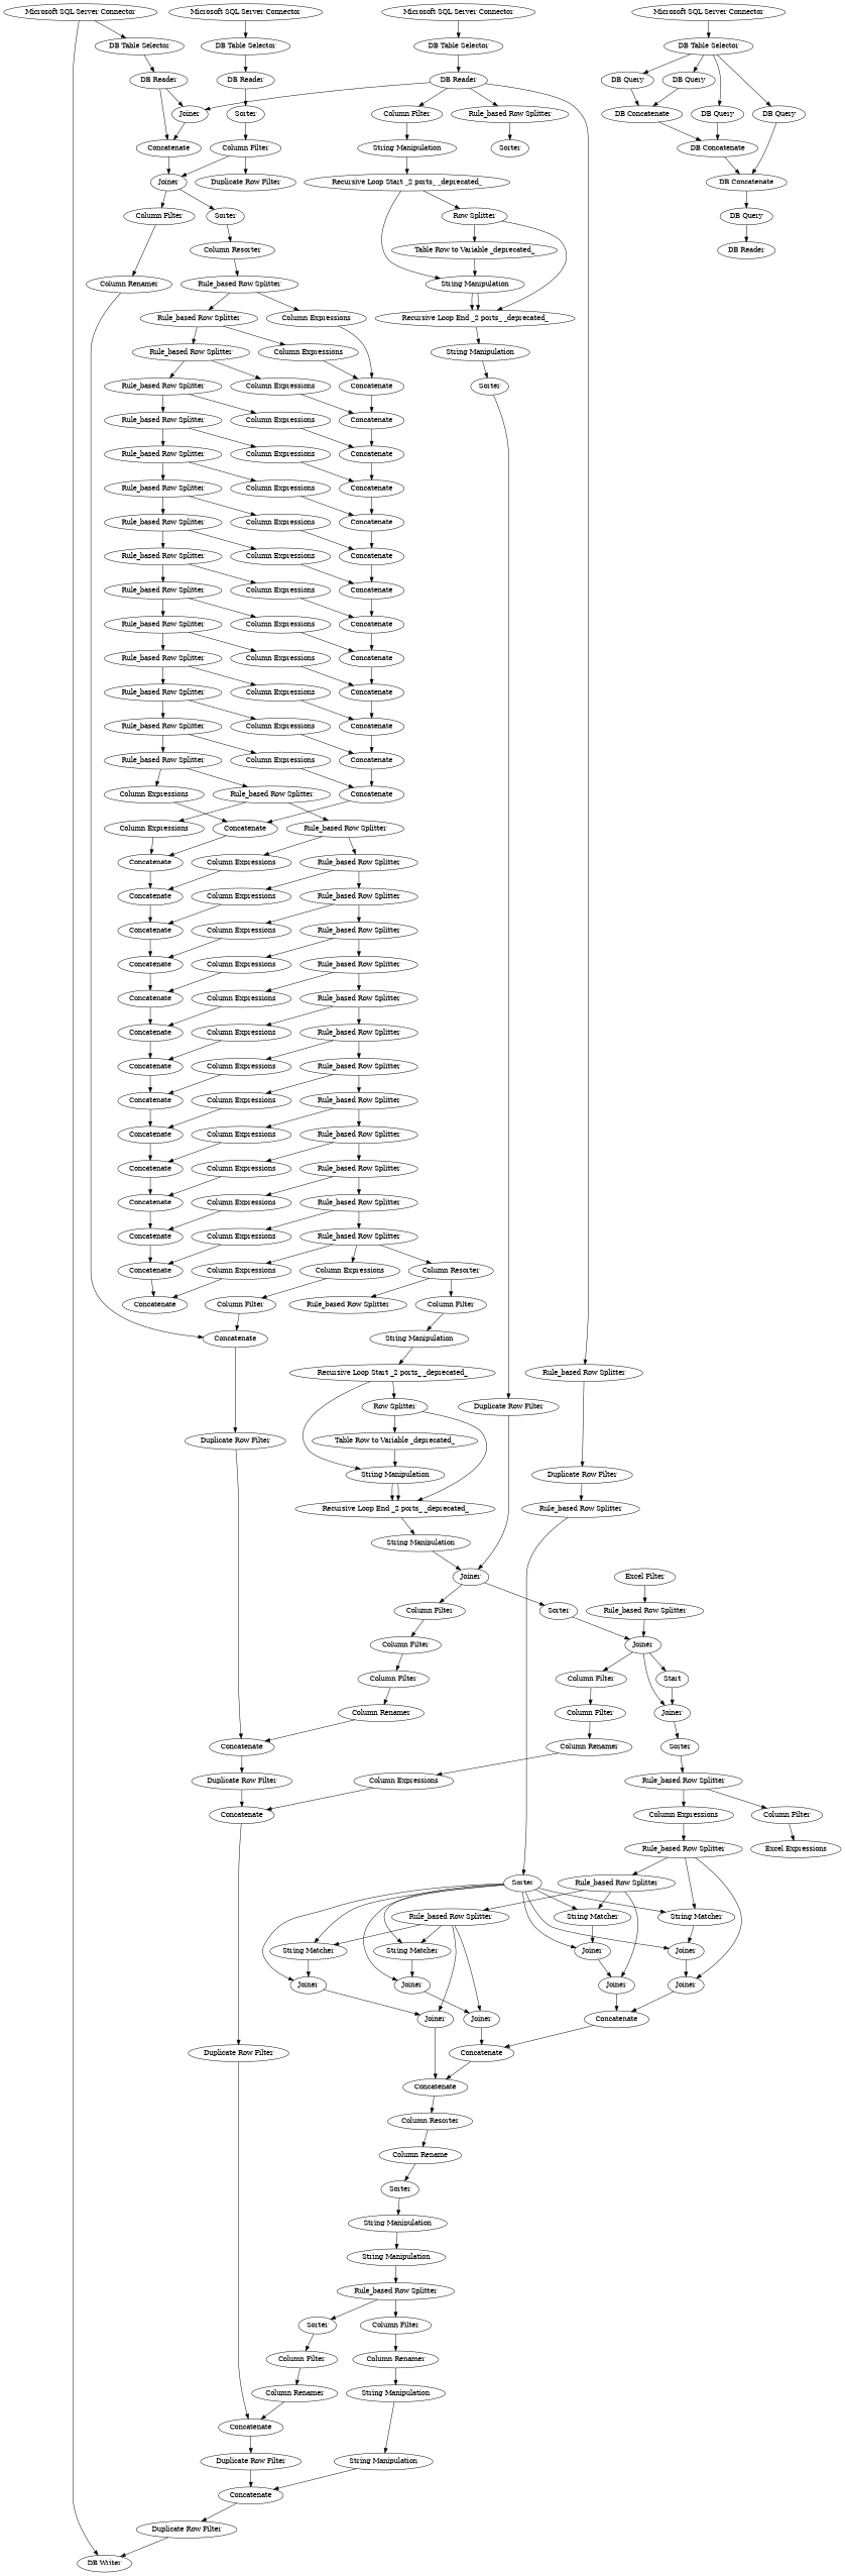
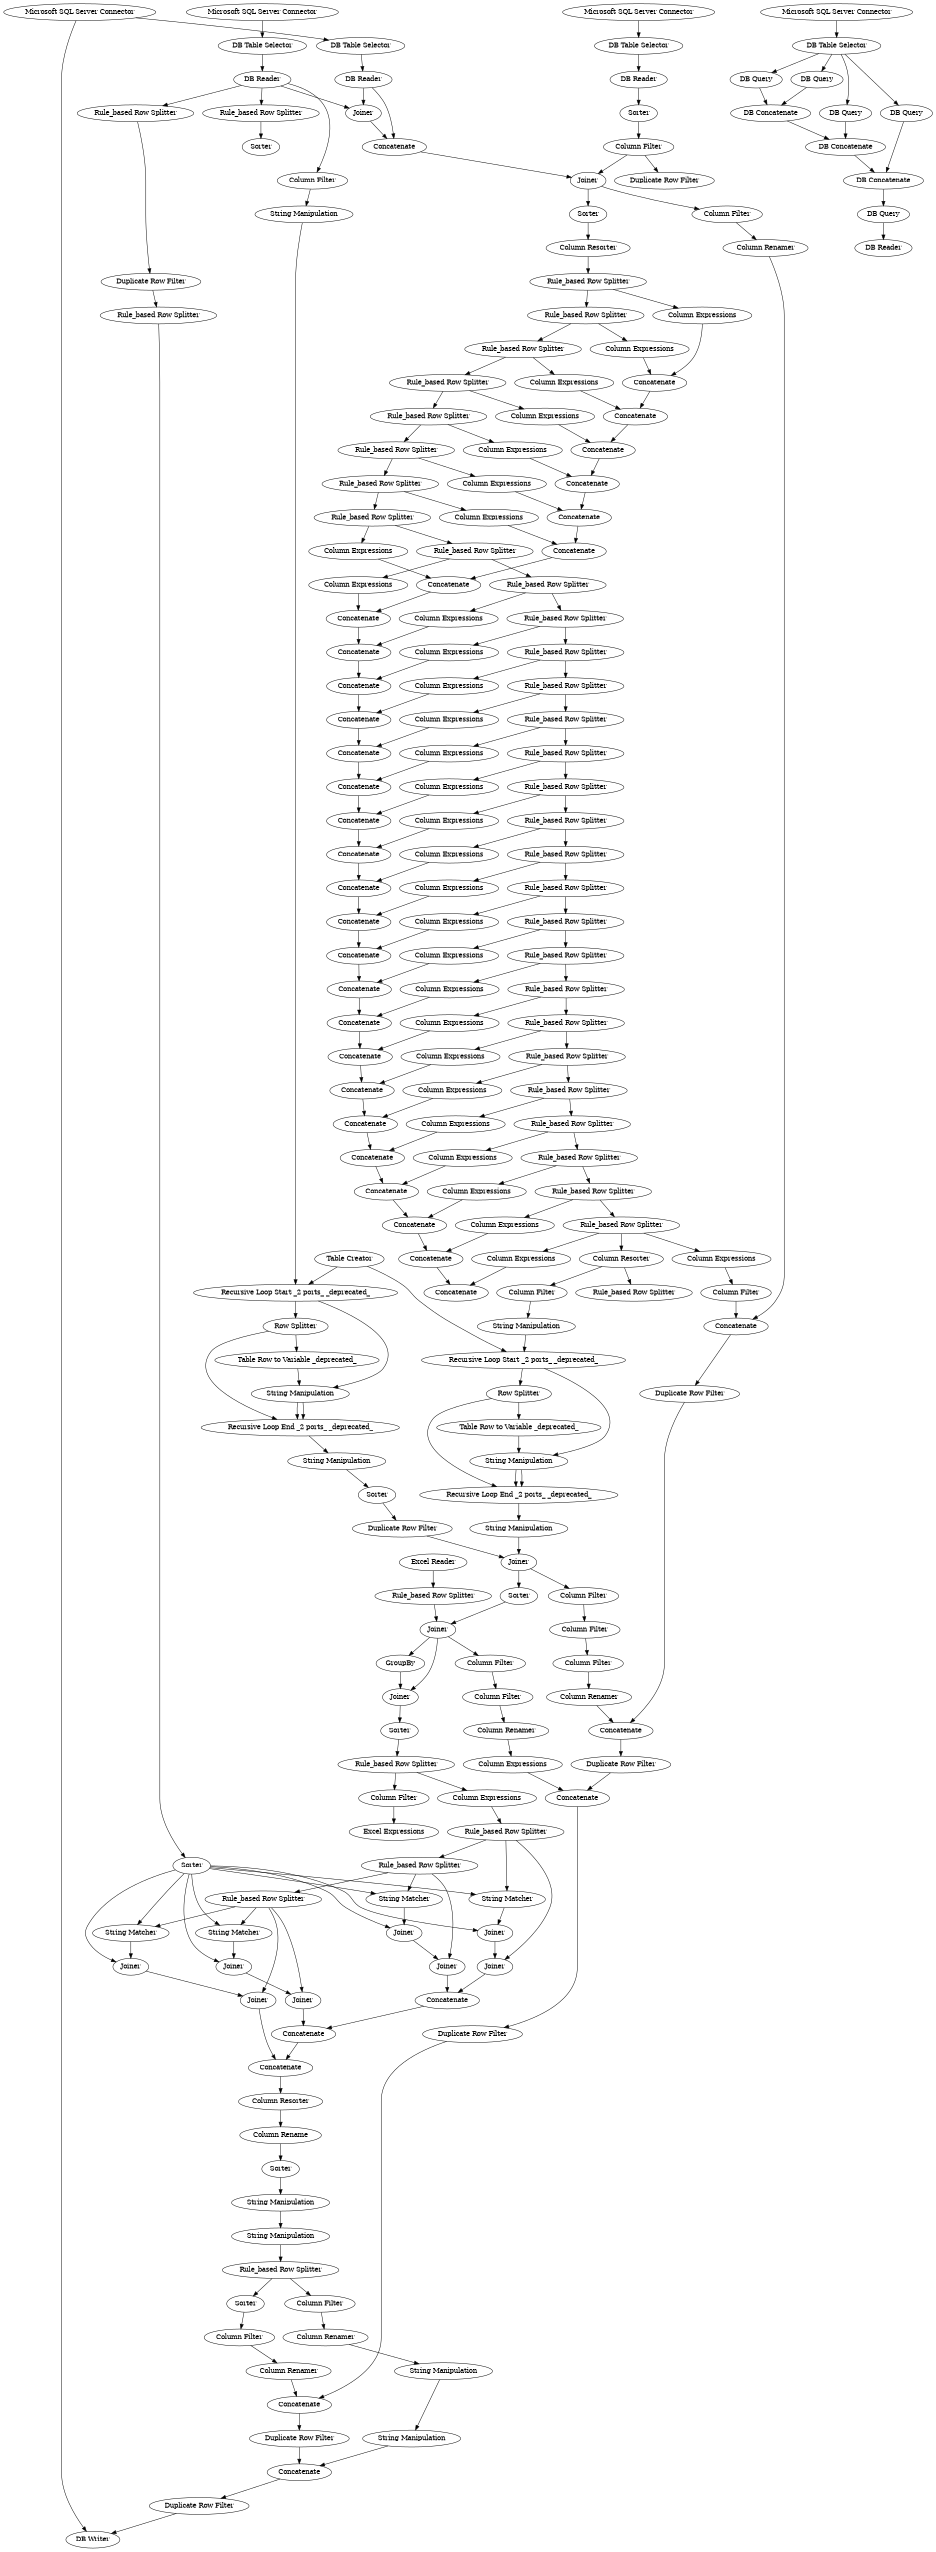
  digraph {
    rankdir=TB
    n1 [label="DB Table Selector"]
    n2 [label="DB Reader"]
    n3 [label="Rule_based Row Splitter"]
    n4 [label="Rule_based Row Splitter"]
    n5 [label="Column Filter"]
    n6 [label=Joiner]
    n7 [label="Column Expressions"]
    n8 [label="Rule_based Row Splitter"]
    n9 [label=Joiner]
    n10 [label="String Matcher"]
    n11 [label="Rule_based Row Splitter"]
    n12 [label="Duplicate Row Filter"]
    n13 [label="Rule_based Row Splitter"]
    n14 [label=Sorter]
    n15 [label="DB Table Selector"]
    n16 [label="DB Reader"]
    n17 [label=Sorter]
    n18 [label=Sorter]
    n19 [label="String Manipulation"]
    n20 [label=Concatenate]
    n21 [label=Joiner]
    n22 [label=Concatenate]
    n23 [label=Concatenate]
    n24 [label="String Matcher"]
    n25 [label="String Matcher"]
    n26 [label="String Matcher"]
    n27 [label=Joiner]
    n28 [label=Joiner]
    n29 [label=Joiner]
    n30 [label=Sorter]
    n31 [label="String Manipulation"]
    n32 [label="String Manipulation"]
    n33 [label="Column Resorter"]
    n34 [label="Column Rename"]
    n35 [label="Rule_based Row Splitter"]
    n36 [label="Column Filter"]
    n37 [label=Sorter]
    n38 [label="Column Renamer"]
    n39 [label="Column Filter"]
    n40 [label="String Manipulation"]
    n41 [label="Rule_based Row Splitter"]
    n42 [label=Joiner]
    n43 [label=Joiner]
    n44 [label=Joiner]
    n45 [label=Concatenate]
    n46 [label="Column Filter"]
    n47 [label=Joiner]
    n48 [label="Duplicate Row Filter"]
    n49 [label="Table Row to Variable _deprecated_"]
    n50 [label="String Manipulation"]
    n51 [label="Recursive Loop End _2 ports_ _deprecated_"]
    n52 [label="String Manipulation"]
    n53 [label=Joiner]
+   n54 [label="Table Creator"]
    n55 [label="Recursive Loop Start _2 ports_ _deprecated_"]
    n56 [label="Recursive Loop Start _2 ports_ _deprecated_"]
    n57 [label="Row Splitter"]
    n58 [label="String Manipulation"]
    n59 [label="Row Splitter"]
    n60 [label=Sorter]
    n61 [label="Column Filter"]
    n62 [label="Microsoft SQL Server Connector"]
    n63 [label="Microsoft SQL Server Connector"]
    n64 [label="DB Table Selector"]
    n65 [label="DB Query"]
    n66 [label="DB Query"]
    n67 [label="DB Query"]
    n68 [label="DB Query"]
    n69 [label="DB Concatenate"]
    n70 [label="DB Concatenate"]
    n71 [label="DB Concatenate"]
    n72 [label="DB Query"]
    n73 [label="DB Reader"]
    n74 [label="Microsoft SQL Server Connector"]
    n75 [label="String Manipulation"]
    n76 [label="Recursive Loop End _2 ports_ _deprecated_"]
    n77 [label="Table Row to Variable _deprecated_"]
    n78 [label="String Manipulation"]
    n79 [label=Sorter]
    n80 [label="Duplicate Row Filter"]
    n81 [label=Joiner]
    n82 [label="Column Filter"]
-   n83 [label=Start]
+   n83 [label=GroupBy]
    n84 [label=Joiner]
    n85 [label="Column Filter"]
-   n86 [label="Excel Filter"]
+   n86 [label="Excel Reader"]
    n87 [label="Rule_based Row Splitter"]
    n88 [label=Sorter]
    n89 [label="Column Filter"]
    n90 [label="Rule_based Row Splitter"]
    n91 [label="Column Filter"]
    n92 [label=Sorter]
    n93 [label="Column Filter"]
    n94 [label="Column Filter"]
    n95 [label="Column Renamer"]
    n96 [label="Column Resorter"]
    n97 [label="Column Renamer"]
    n98 [label="Rule_based Row Splitter"]
    n99 [label="Column Expressions"]
    n100 [label="Column Filter"]
    n101 [label=Concatenate]
    n102 [label="Rule_based Row Splitter"]
    n103 [label="Column Expressions"]
    n104 [label="Rule_based Row Splitter"]
    n105 [label="Rule_based Row Splitter"]
    n106 [label="Column Expressions"]
    n107 [label="Rule_based Row Splitter"]
    n108 [label="Column Expressions"]
    n109 [label=Concatenate]
    n110 [label="Column Expressions"]
    n111 [label="Rule_based Row Splitter"]
    n112 [label=Concatenate]
    n113 [label=Concatenate]
    n114 [label=Concatenate]
    n115 [label=Concatenate]
    n116 [label=Concatenate]
    n117 [label=Concatenate]
    n118 [label=Concatenate]
    n119 [label=Concatenate]
    n120 [label=Concatenate]
    n121 [label="Column Expressions"]
    n122 [label=Concatenate]
    n123 [label=Concatenate]
    n124 [label="Column Expressions"]
    n125 [label="Column Expressions"]
    n126 [label="Column Expressions"]
    n127 [label="Rule_based Row Splitter"]
    n128 [label="Rule_based Row Splitter"]
    n129 [label="Column Expressions"]
    n130 [label="Column Expressions"]
    n131 [label="Rule_based Row Splitter"]
    n132 [label=Concatenate]
    n133 [label=Concatenate]
    n134 [label="Column Expressions"]
    n135 [label="Column Expressions"]
    n136 [label="Rule_based Row Splitter"]
    n137 [label="Rule_based Row Splitter"]
    n138 [label="Column Expressions"]
    n139 [label=Concatenate]
    n140 [label=Concatenate]
    n141 [label="Rule_based Row Splitter"]
    n142 [label="Rule_based Row Splitter"]
    n143 [label="Column Expressions"]
    n144 [label="Rule_based Row Splitter"]
    n145 [label="Rule_based Row Splitter"]
    n146 [label="Rule_based Row Splitter"]
    n147 [label="Column Expressions"]
    n148 [label="Rule_based Row Splitter"]
    n149 [label=Concatenate]
    n150 [label=Concatenate]
    n151 [label="Rule_based Row Splitter"]
    n152 [label="Column Expressions"]
    n153 [label="Rule_based Row Splitter"]
    n154 [label="Column Expressions"]
    n155 [label="Column Expressions"]
    n156 [label=Concatenate]
    n157 [label="Column Expressions"]
    n158 [label="Rule_based Row Splitter"]
    n159 [label="Column Expressions"]
    n160 [label=Concatenate]
    n161 [label=Concatenate]
    n162 [label=Concatenate]
    n163 [label="Column Expressions"]
    n164 [label="Rule_based Row Splitter"]
    n165 [label="Rule_based Row Splitter"]
    n166 [label="Column Expressions"]
    n167 [label="Rule_based Row Splitter"]
    n168 [label=Concatenate]
    n169 [label=Concatenate]
    n170 [label=Concatenate]
    n171 [label=Concatenate]
    n172 [label="Column Expressions"]
    n173 [label=Concatenate]
    n174 [label="Rule_based Row Splitter"]
    n175 [label="Rule_based Row Splitter"]
    n176 [label="Column Expressions"]
    n177 [label="Column Expressions"]
    n178 [label="Rule_based Row Splitter"]
    n179 [label="Column Expressions"]
    n180 [label="Rule_based Row Splitter"]
    n181 [label="Column Expressions"]
    n182 [label="Rule_based Row Splitter"]
    n183 [label=Concatenate]
    n184 [label="Rule_based Row Splitter"]
    n185 [label="Column Expressions"]
    n186 [label="Column Expressions"]
    n187 [label="Column Resorter"]
    n188 [label="Rule_based Row Splitter"]
    n189 [label="Column Filter"]
    n190 [label="Excel Expressions"]
    n191 [label="Column Renamer"]
    n192 [label="String Manipulation"]
    n193 [label=Concatenate]
    n194 [label="Duplicate Row Filter"]
    n195 [label=Concatenate]
    n196 [label="Duplicate Row Filter"]
    n197 [label="Column Expressions"]
    n198 [label="Column Renamer"]
    n199 [label=Concatenate]
    n200 [label="Duplicate Row Filter"]
    n201 [label=Concatenate]
    n202 [label="Duplicate Row Filter"]
    n203 [label="Duplicate Row Filter"]
    n204 [label="DB Writer"]
    n205 [label="Microsoft SQL Server Connector"]
    n206 [label="DB Table Selector"]
    n207 [label="DB Reader"]
    n1 -> n2
    n2 -> n3
    n2 -> n4
    n2 -> n5
    n2 -> n6
    n3 -> n12
    n4 -> n18
    n5 -> n19
    n6 -> n20
    n7 -> n8
    n8 -> n9
    n8 -> n10
    n8 -> n11
    n9 -> n22
    n10 -> n21
    n11 -> n24
    n11 -> n41
    n11 -> n42
    n12 -> n13
    n13 -> n14
    n14 -> n10
    n14 -> n21
    n14 -> n24
    n14 -> n25
    n14 -> n26
    n14 -> n27
    n14 -> n28
    n14 -> n29
    n15 -> n16
    n16 -> n17
    n17 -> n46
    n19 -> n56
    n20 -> n47
    n21 -> n9
    n22 -> n23
    n23 -> n45
    n24 -> n27
    n25 -> n28
    n26 -> n29
    n27 -> n42
    n28 -> n43
    n29 -> n44
    n30 -> n31
    n31 -> n32
    n32 -> n35
    n33 -> n34
    n34 -> n30
    n35 -> n36
    n35 -> n37
    n36 -> n38
    n37 -> n39
    n38 -> n40
    n39 -> n191
    n40 -> n192
    n41 -> n25
    n41 -> n26
    n41 -> n43
    n41 -> n44
    n42 -> n22
    n43 -> n23
    n44 -> n45
    n45 -> n33
    n46 -> n47
    n46 -> n48
    n47 -> n92
    n47 -> n93
    n49 -> n50
    n50 -> n51
    n50 -> n51
    n51 -> n52
    n52 -> n53
    n53 -> n60
    n53 -> n61
+   n54 -> n55
+   n54 -> n56
    n55 -> n50
    n55 -> n57
    n56 -> n58
    n56 -> n59
    n57 -> n49
    n57 -> n51
    n58 -> n76
    n58 -> n76
    n59 -> n76
    n59 -> n77
    n60 -> n81
    n61 -> n82
    n62 -> n1
    n63 -> n64
    n64 -> n65
    n64 -> n66
    n64 -> n67
    n64 -> n68
    n65 -> n69
    n66 -> n69
    n67 -> n70
    n68 -> n71
    n69 -> n70
    n70 -> n71
    n71 -> n72
    n72 -> n73
    n74 -> n15
    n75 -> n55
    n76 -> n78
    n77 -> n58
    n78 -> n79
    n79 -> n80
    n80 -> n53
    n81 -> n83
    n81 -> n84
    n81 -> n85
    n82 -> n189
    n83 -> n84
    n84 -> n88
    n85 -> n89
    n86 -> n87
    n87 -> n81
    n88 -> n90
    n89 -> n95
    n90 -> n7
    n90 -> n91
    n91 -> n190
    n92 -> n96
    n93 -> n97
    n94 -> n75
    n95 -> n197
    n96 -> n98
    n97 -> n101
    n98 -> n102
    n98 -> n103
    n99 -> n100
    n100 -> n101
    n101 -> n203
    n102 -> n128
    n102 -> n129
    n103 -> n132
    n104 -> n105
    n104 -> n106
    n105 -> n107
    n105 -> n108
    n106 -> n109
    n107 -> n110
    n107 -> n111
    n108 -> n112
    n109 -> n112
    n110 -> n116
    n111 -> n126
    n111 -> n127
    n112 -> n116
    n113 -> n114
    n114 -> n115
    n115 -> n118
    n116 -> n117
    n117 -> n123
    n118 -> n119
    n119 -> n120
    n120 -> n156
    n121 -> n122
    n122 -> n109
    n123 -> n169
    n124 -> n114
    n125 -> n115
    n126 -> n117
    n127 -> n174
    n127 -> n186
    n128 -> n130
    n128 -> n131
    n129 -> n132
    n130 -> n133
    n131 -> n135
    n131 -> n136
    n132 -> n133
    n133 -> n113
    n134 -> n118
    n135 -> n113
    n136 -> n124
    n136 -> n137
    n137 -> n125
    n137 -> n141
    n138 -> n139
    n139 -> n140
    n140 -> n150
    n141 -> n134
    n141 -> n142
    n142 -> n143
    n142 -> n144
    n143 -> n119
    n144 -> n153
    n144 -> n154
    n145 -> n146
    n145 -> n147
    n146 -> n138
    n146 -> n148
    n147 -> n149
    n148 -> n151
    n148 -> n152
    n149 -> n139
    n150 -> n122
    n151 -> n157
    n151 -> n158
    n152 -> n140
    n153 -> n145
    n153 -> n155
    n154 -> n120
    n155 -> n156
    n156 -> n149
    n157 -> n150
    n158 -> n104
    n158 -> n121
    n159 -> n160
    n160 -> n161
    n161 -> n168
    n163 -> n162
    n164 -> n159
    n164 -> n165
    n165 -> n166
    n165 -> n167
    n166 -> n161
    n167 -> n179
    n167 -> n184
    n168 -> n162
    n169 -> n170
    n170 -> n171
    n171 -> n183
    n172 -> n173
    n173 -> n160
    n174 -> n175
    n174 -> n176
    n175 -> n177
    n175 -> n178
    n176 -> n169
    n177 -> n170
    n178 -> n180
    n178 -> n185
    n179 -> n168
    n180 -> n181
    n180 -> n182
    n181 -> n183
    n182 -> n164
    n182 -> n172
    n183 -> n173
    n184 -> n99
    n184 -> n163
    n184 -> n187
    n185 -> n171
    n186 -> n123
    n187 -> n94
    n187 -> n188
    n189 -> n198
    n191 -> n193
    n192 -> n195
    n193 -> n194
    n194 -> n195
    n195 -> n196
    n196 -> n204
    n197 -> n199
    n198 -> n201
    n199 -> n200
    n200 -> n193
    n201 -> n202
    n202 -> n199
    n203 -> n201
    n205 -> n204
    n205 -> n206
    n206 -> n207
    n207 -> n6
    n207 -> n20
  }
